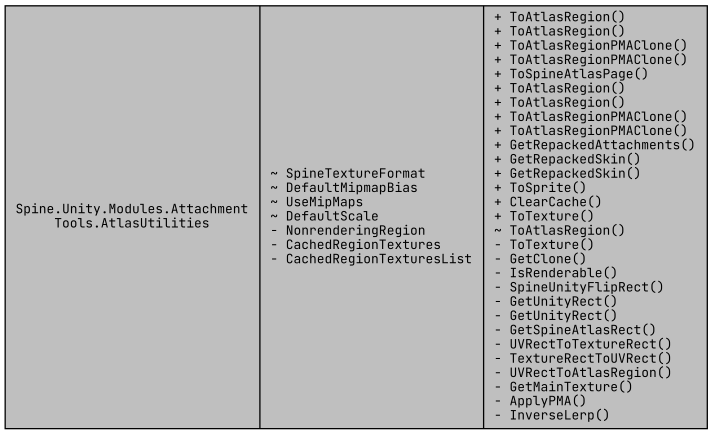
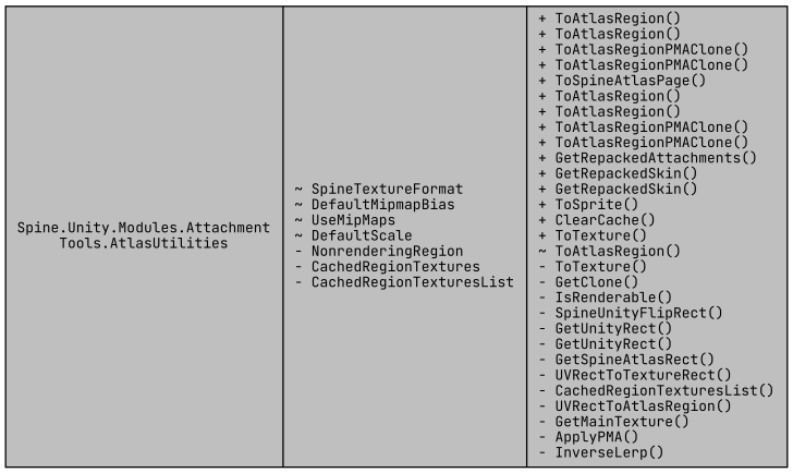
  digraph {
    rankdir=LR
    fontname="JetBrains Mono"
-   n1 [color=black fillcolor=grey75 fontcolor=black fontname="JetBrains Mono" fontsize=10 height=0.2 label="{Spine.Unity.Modules.Attachment\lTools.AtlasUtilities\n|~ SpineTextureFormat\l~ DefaultMipmapBias\l~ UseMipMaps\l~ DefaultScale\l- NonrenderingRegion\l- CachedRegionTextures\l- CachedRegionTexturesList\l|+ ToAtlasRegion()\l+ ToAtlasRegion()\l+ ToAtlasRegionPMAClone()\l+ ToAtlasRegionPMAClone()\l+ ToSpineAtlasPage()\l+ ToAtlasRegion()\l+ ToAtlasRegion()\l+ ToAtlasRegionPMAClone()\l+ ToAtlasRegionPMAClone()\l+ GetRepackedAttachments()\l+ GetRepackedSkin()\l+ GetRepackedSkin()\l+ ToSprite()\l+ ClearCache()\l+ ToTexture()\l~ ToAtlasRegion()\l- ToTexture()\l- GetClone()\l- IsRenderable()\l- SpineUnityFlipRect()\l- GetUnityRect()\l- GetUnityRect()\l- GetSpineAtlasRect()\l- UVRectToTextureRect()\l- TextureRectToUVRect()\l- UVRectToAtlasRegion()\l- GetMainTexture()\l- ApplyPMA()\l- InverseLerp()\l}" shape=record style=filled width=0.4]
+   n1 [color=black fillcolor=grey75 fontcolor=black fontname="JetBrains Mono" fontsize=10 height=0.2 label="{Spine.Unity.Modules.Attachment\lTools.AtlasUtilities\n|~ SpineTextureFormat\l~ DefaultMipmapBias\l~ UseMipMaps\l~ DefaultScale\l- NonrenderingRegion\l- CachedRegionTextures\l- CachedRegionTexturesList\l|+ ToAtlasRegion()\l+ ToAtlasRegion()\l+ ToAtlasRegionPMAClone()\l+ ToAtlasRegionPMAClone()\l+ ToSpineAtlasPage()\l+ ToAtlasRegion()\l+ ToAtlasRegion()\l+ ToAtlasRegionPMAClone()\l+ ToAtlasRegionPMAClone()\l+ GetRepackedAttachments()\l+ GetRepackedSkin()\l+ GetRepackedSkin()\l+ ToSprite()\l+ ClearCache()\l+ ToTexture()\l~ ToAtlasRegion()\l- ToTexture()\l- GetClone()\l- IsRenderable()\l- SpineUnityFlipRect()\l- GetUnityRect()\l- GetUnityRect()\l- GetSpineAtlasRect()\l- UVRectToTextureRect()\l- CachedRegionTexturesList()\l- UVRectToAtlasRegion()\l- GetMainTexture()\l- ApplyPMA()\l- InverseLerp()\l}" shape=record style=filled width=0.4]
  }
